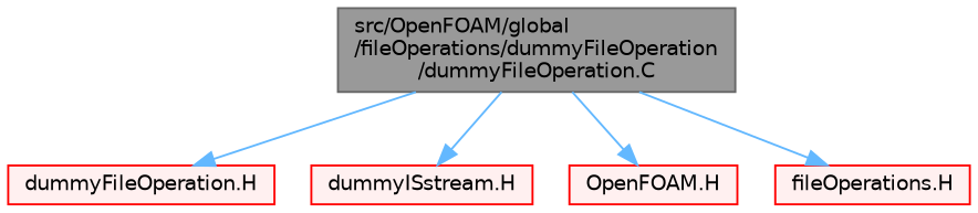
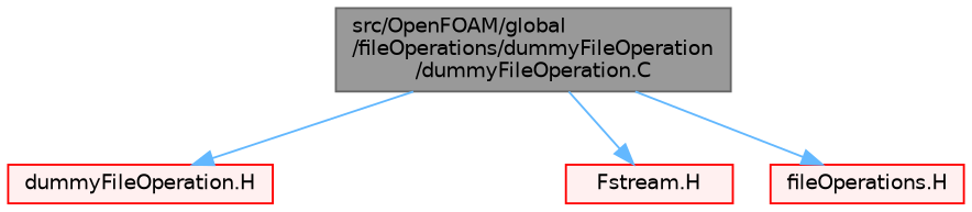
  digraph {
    node [color=red fillcolor="#FFF0F0" fontname=Helvetica fontsize=10 shape=box style=filled]
    edge [color=steelblue1 fontname=Helvetica fontsize=10 labelfontname=Helvetica labelfontsize=10 style=solid]
    n1 [color=gray40 fillcolor=grey60 fontcolor=black height=0.2 label="src/OpenFOAM/global\l/fileOperations/dummyFileOperation\l/dummyFileOperation.C" width=0.4]
    n2 [height=0.2 label="dummyFileOperation.H" width=0.4]
-   n3 [height=0.2 label="dummyISstream.H" width=0.4]
-   n4 [height=0.2 label="OpenFOAM.H" width=0.4]
+   n4 [height=0.2 label="Fstream.H" width=0.4]
    n5 [height=0.2 label="fileOperations.H" width=0.4]
    n1 -> n2
-   n1 -> n3
    n1 -> n4
    n1 -> n5
  }
